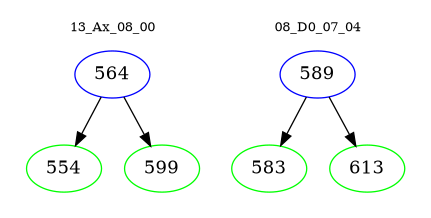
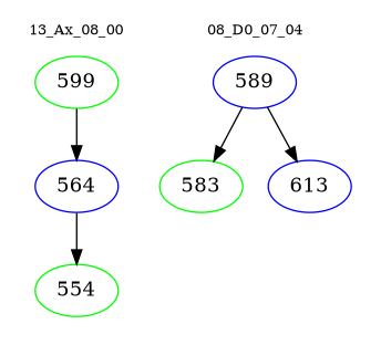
  digraph {
    node [color=green]
    edge [color=black]
    n1 [color=blue label=564]
    n2 [label=554]
    n3 [label=599]
    n4 [color=blue label=589]
    n5 [label=583]
-   n6 [label=613]
+   n6 [color=blue label=613]
    subgraph cluster_1 {
      color=white
      fontsize=10
      label="13_Ax_08_00"
      n1
      n2
      n3
    }
    subgraph cluster_2 {
      color=white
      fontsize=10
      label="08_D0_07_04"
      n4
      n5
      n6
    }
    n1 -> n2
-   n1 -> n3
+   n3 -> n1
    n4 -> n5
    n4 -> n6
  }
